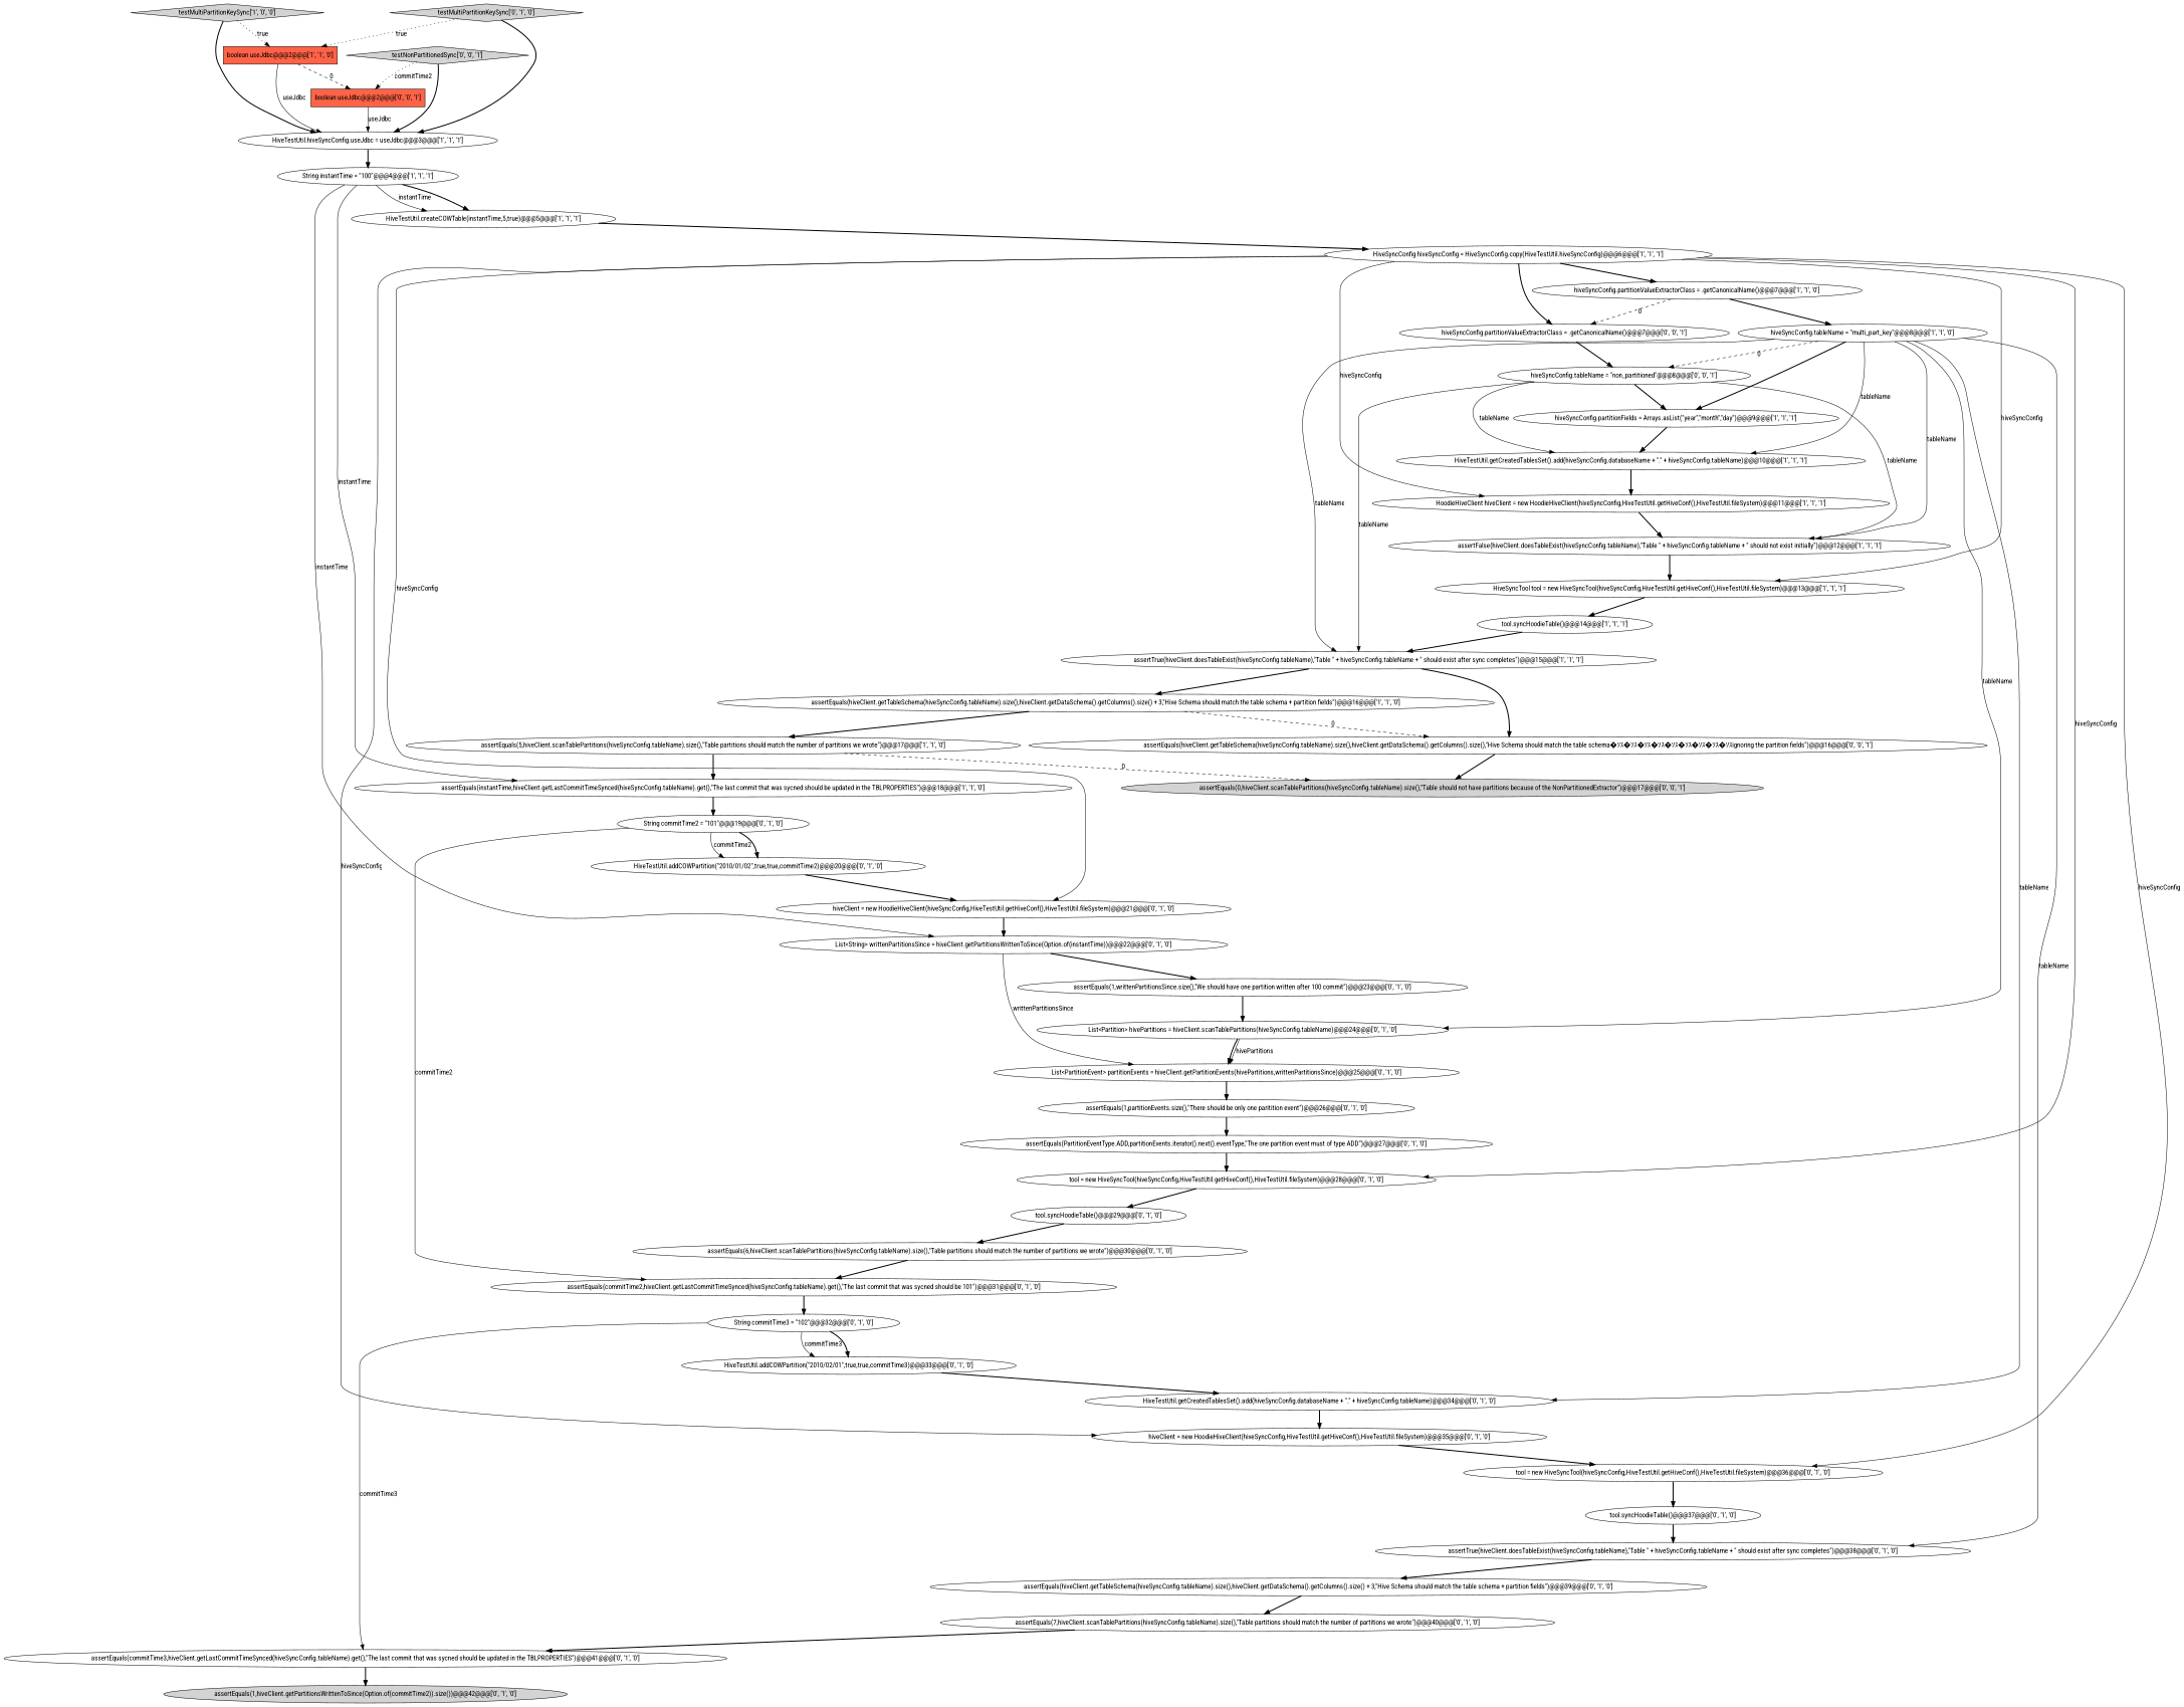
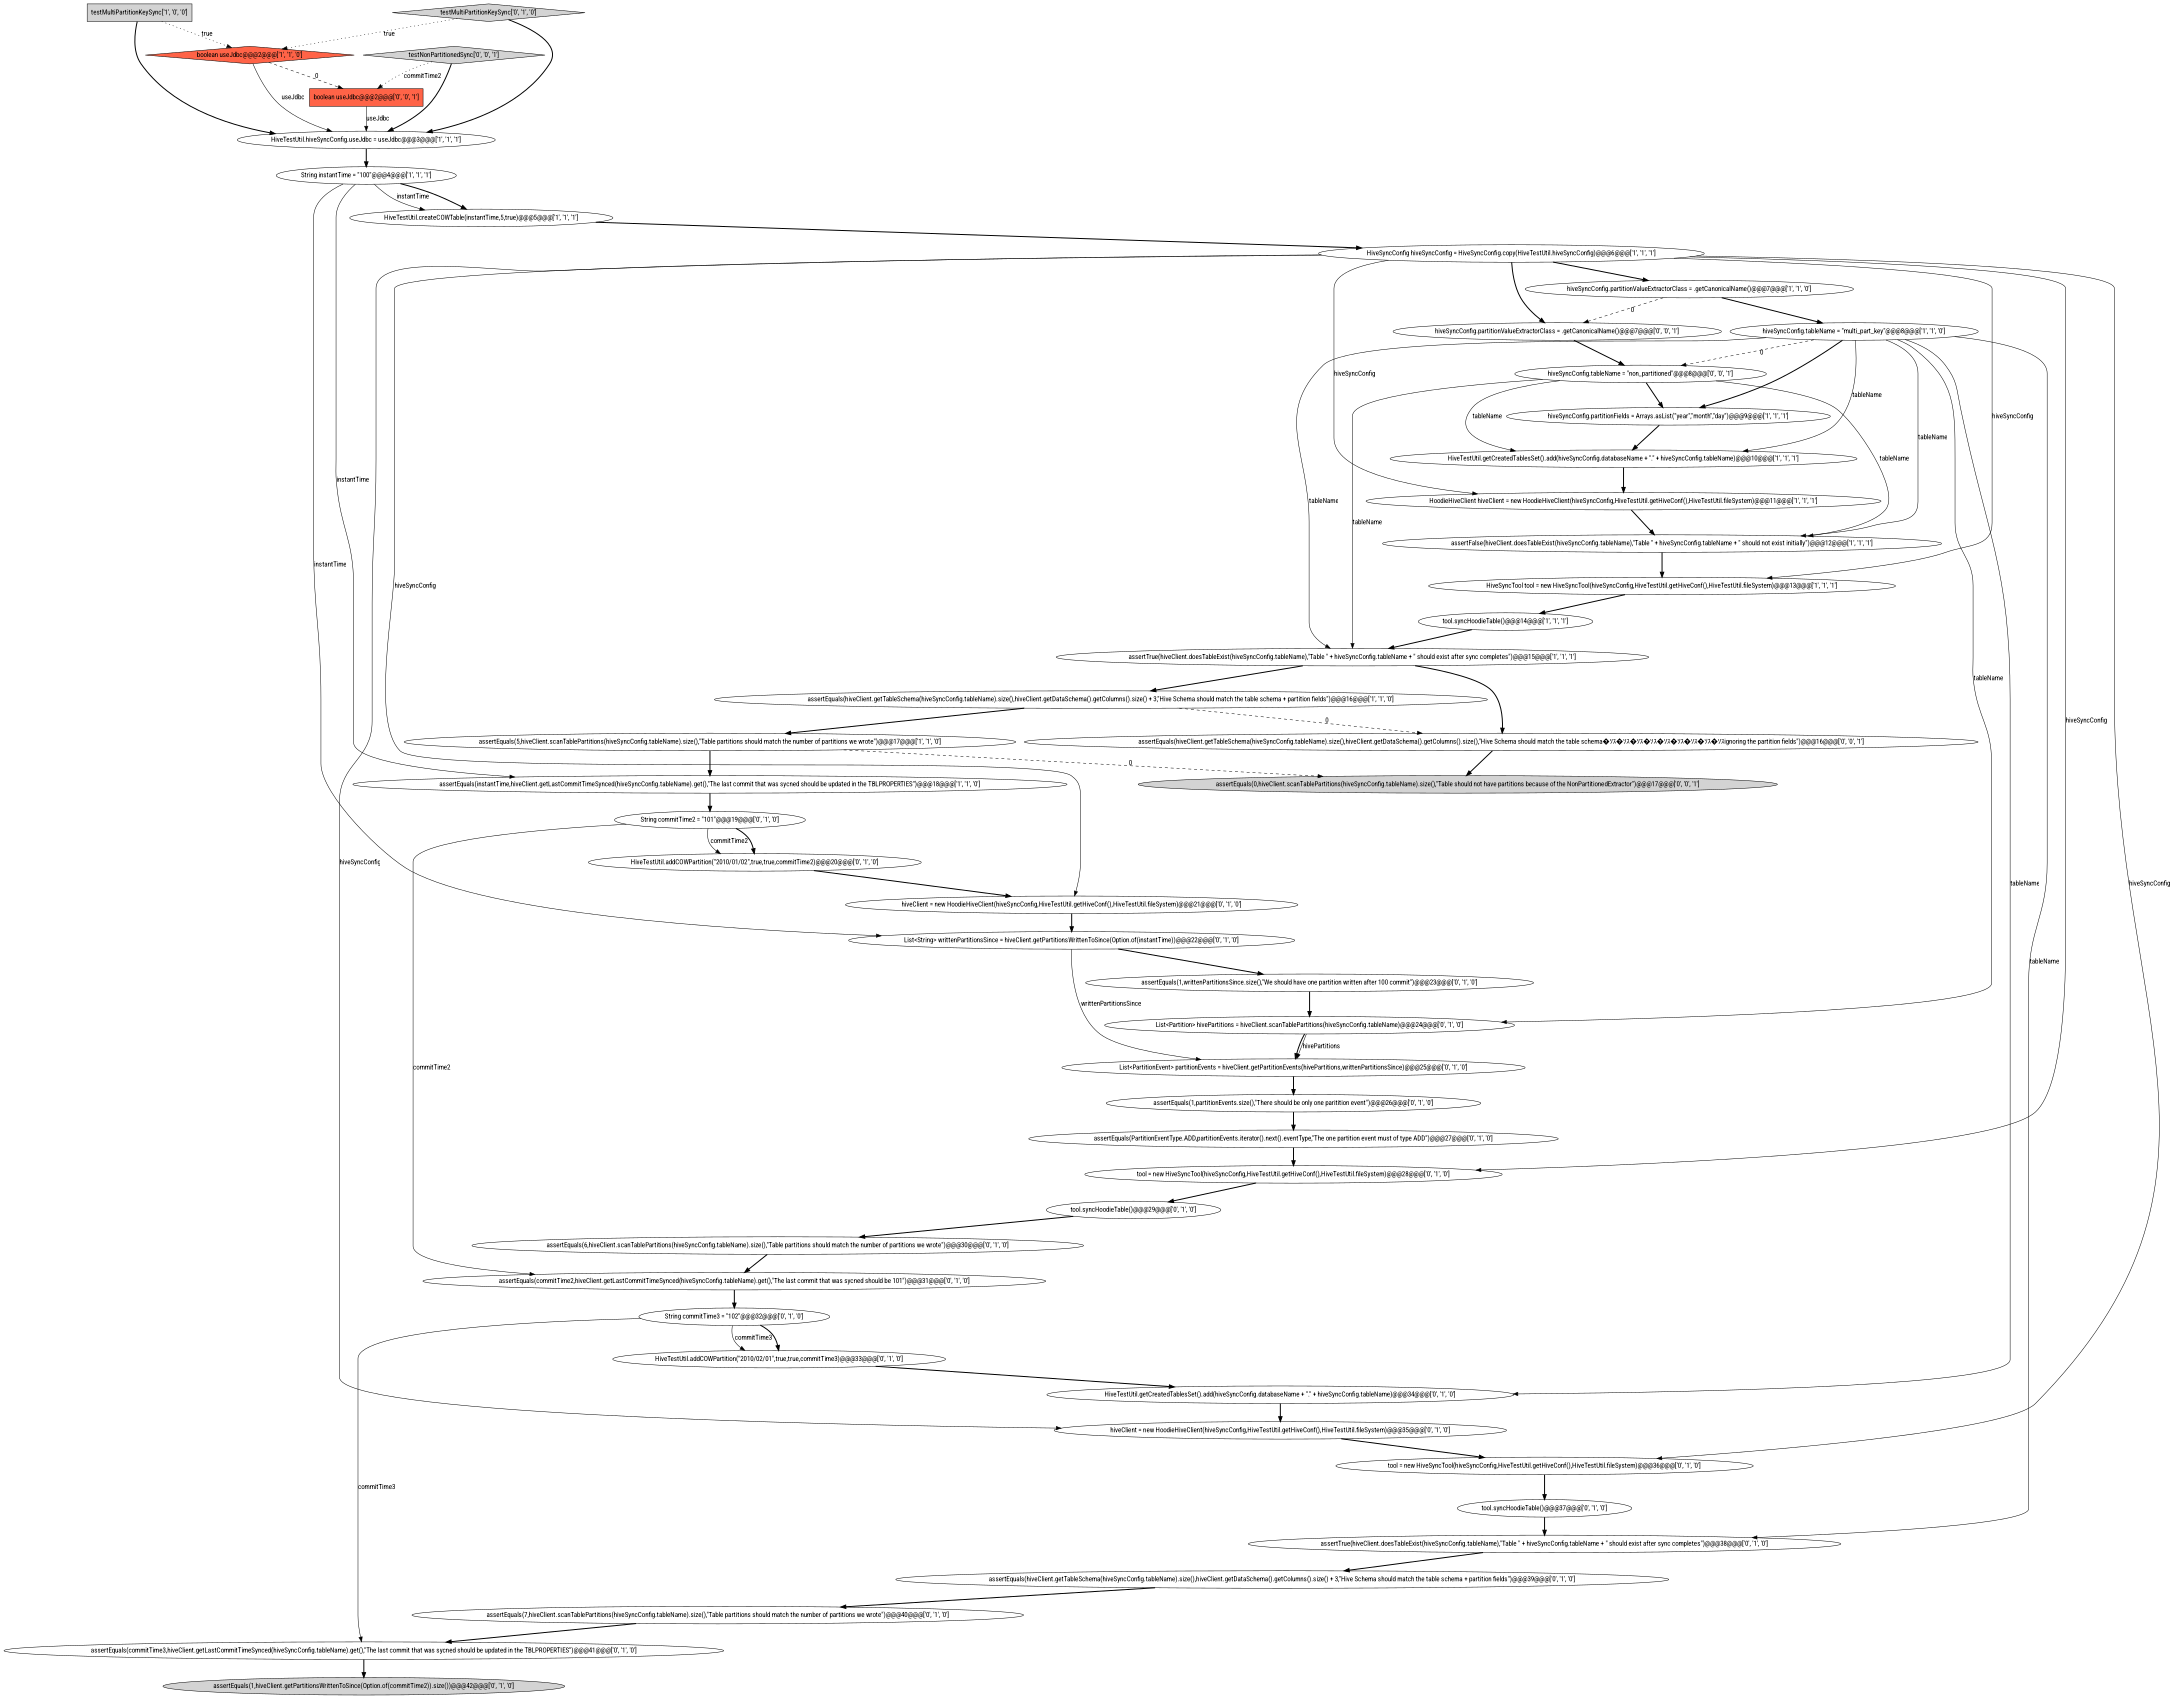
  digraph {
    fontname="Roboto Condensed"
    node [fillcolor=white fontname="Roboto Condensed" shape=ellipse style=filled]
    edge [fontname="Roboto Condensed" style=bold]
    n1 [label="HiveTestUtil.getCreatedTablesSet().add(hiveSyncConfig.databaseName + \".\" + hiveSyncConfig.tableName)@@@34@@@['0', '1', '0']"]
    n2 [label="hiveClient = new HoodieHiveClient(hiveSyncConfig,HiveTestUtil.getHiveConf(),HiveTestUtil.fileSystem)@@@35@@@['0', '1', '0']"]
    n3 [label="tool = new HiveSyncTool(hiveSyncConfig,HiveTestUtil.getHiveConf(),HiveTestUtil.fileSystem)@@@36@@@['0', '1', '0']"]
    n4 [fillcolor=tomato label="boolean useJdbc@@@2@@@['0', '0', '1']" shape=box]
    n5 [label="HiveTestUtil.hiveSyncConfig.useJdbc = useJdbc@@@3@@@['1', '1', '1']"]
    n6 [label="String instantTime = \"100\"@@@4@@@['1', '1', '1']"]
    n7 [label="hiveSyncConfig.partitionValueExtractorClass = .getCanonicalName()@@@7@@@['0', '0', '1']"]
    n8 [label="hiveSyncConfig.tableName = \"non_partitioned\"@@@8@@@['0', '0', '1']"]
    n9 [label="hiveSyncConfig.partitionFields = Arrays.asList(\"year\",\"month\",\"day\")@@@9@@@['1', '1', '1']"]
    n10 [label="HiveTestUtil.getCreatedTablesSet().add(hiveSyncConfig.databaseName + \".\" + hiveSyncConfig.tableName)@@@10@@@['1', '1', '1']"]
    n11 [label="assertFalse(hiveClient.doesTableExist(hiveSyncConfig.tableName),\"Table \" + hiveSyncConfig.tableName + \" should not exist initially\")@@@12@@@['1', '1', '1']"]
    n12 [label="assertTrue(hiveClient.doesTableExist(hiveSyncConfig.tableName),\"Table \" + hiveSyncConfig.tableName + \" should exist after sync completes\")@@@15@@@['1', '1', '1']"]
    n13 [label="tool = new HiveSyncTool(hiveSyncConfig,HiveTestUtil.getHiveConf(),HiveTestUtil.fileSystem)@@@28@@@['0', '1', '0']"]
    n14 [label="tool.syncHoodieTable()@@@29@@@['0', '1', '0']"]
    n15 [label="assertEquals(6,hiveClient.scanTablePartitions(hiveSyncConfig.tableName).size(),\"Table partitions should match the number of partitions we wrote\")@@@30@@@['0', '1', '0']"]
-   n16 [fillcolor=lightgray label="testMultiPartitionKeySync['1', '0', '0']" shape=diamond]
-   n17 [fillcolor=tomato label="boolean useJdbc@@@2@@@['1', '1', '0']" shape=box]
+   n16 [fillcolor=lightgray label="testMultiPartitionKeySync['1', '0', '0']" shape=box]
+   n17 [fillcolor=tomato label="boolean useJdbc@@@2@@@['1', '1', '0']" shape=diamond]
    n18 [fillcolor=lightgray label="assertEquals(0,hiveClient.scanTablePartitions(hiveSyncConfig.tableName).size(),\"Table should not have partitions because of the NonPartitionedExtractor\")@@@17@@@['0', '0', '1']"]
    n19 [label="HiveTestUtil.addCOWPartition(\"2010/02/01\",true,true,commitTime3)@@@33@@@['0', '1', '0']"]
    n20 [label="HiveTestUtil.addCOWPartition(\"2010/01/02\",true,true,commitTime2)@@@20@@@['0', '1', '0']"]
    n21 [label="hiveClient = new HoodieHiveClient(hiveSyncConfig,HiveTestUtil.getHiveConf(),HiveTestUtil.fileSystem)@@@21@@@['0', '1', '0']"]
    n22 [label="List<String> writtenPartitionsSince = hiveClient.getPartitionsWrittenToSince(Option.of(instantTime))@@@22@@@['0', '1', '0']"]
    n23 [label="assertEquals(commitTime2,hiveClient.getLastCommitTimeSynced(hiveSyncConfig.tableName).get(),\"The last commit that was sycned should be 101\")@@@31@@@['0', '1', '0']"]
    n24 [label="assertTrue(hiveClient.doesTableExist(hiveSyncConfig.tableName),\"Table \" + hiveSyncConfig.tableName + \" should exist after sync completes\")@@@38@@@['0', '1', '0']"]
    n25 [label="assertEquals(hiveClient.getTableSchema(hiveSyncConfig.tableName).size(),hiveClient.getDataSchema().getColumns().size() + 3,\"Hive Schema should match the table schema + partition fields\")@@@39@@@['0', '1', '0']"]
    n26 [label="assertEquals(7,hiveClient.scanTablePartitions(hiveSyncConfig.tableName).size(),\"Table partitions should match the number of partitions we wrote\")@@@40@@@['0', '1', '0']"]
    n27 [label="HiveTestUtil.createCOWTable(instantTime,5,true)@@@5@@@['1', '1', '1']"]
    n28 [label="assertEquals(instantTime,hiveClient.getLastCommitTimeSynced(hiveSyncConfig.tableName).get(),\"The last commit that was sycned should be updated in the TBLPROPERTIES\")@@@18@@@['1', '1', '0']"]
    n29 [label="tool.syncHoodieTable()@@@37@@@['0', '1', '0']"]
    n30 [label="HoodieHiveClient hiveClient = new HoodieHiveClient(hiveSyncConfig,HiveTestUtil.getHiveConf(),HiveTestUtil.fileSystem)@@@11@@@['1', '1', '1']"]
    n31 [label="assertEquals(commitTime3,hiveClient.getLastCommitTimeSynced(hiveSyncConfig.tableName).get(),\"The last commit that was sycned should be updated in the TBLPROPERTIES\")@@@41@@@['0', '1', '0']"]
    n32 [fillcolor=lightgray label="assertEquals(1,hiveClient.getPartitionsWrittenToSince(Option.of(commitTime2)).size())@@@42@@@['0', '1', '0']"]
    n33 [label="HiveSyncConfig hiveSyncConfig = HiveSyncConfig.copy(HiveTestUtil.hiveSyncConfig)@@@6@@@['1', '1', '1']"]
    n34 [label="HiveSyncTool tool = new HiveSyncTool(hiveSyncConfig,HiveTestUtil.getHiveConf(),HiveTestUtil.fileSystem)@@@13@@@['1', '1', '1']"]
    n35 [label="hiveSyncConfig.partitionValueExtractorClass = .getCanonicalName()@@@7@@@['1', '1', '0']"]
    n36 [label="String commitTime2 = \"101\"@@@19@@@['0', '1', '0']"]
    n37 [label="List<PartitionEvent> partitionEvents = hiveClient.getPartitionEvents(hivePartitions,writtenPartitionsSince)@@@25@@@['0', '1', '0']"]
    n38 [label="assertEquals(1,writtenPartitionsSince.size(),\"We should have one partition written after 100 commit\")@@@23@@@['0', '1', '0']"]
    n39 [label="assertEquals(hiveClient.getTableSchema(hiveSyncConfig.tableName).size(),hiveClient.getDataSchema().getColumns().size() + 3,\"Hive Schema should match the table schema + partition fields\")@@@16@@@['1', '1', '0']"]
    n40 [label="assertEquals(hiveClient.getTableSchema(hiveSyncConfig.tableName).size(),hiveClient.getDataSchema().getColumns().size(),\"Hive Schema should match the table schema�ｿｽ�ｿｽ�ｿｽ�ｿｽ�ｿｽ�ｿｽ�ｿｽ�ｿｽ�ｿｽignoring the partition fields\")@@@16@@@['0', '0', '1']"]
    n41 [label="assertEquals(5,hiveClient.scanTablePartitions(hiveSyncConfig.tableName).size(),\"Table partitions should match the number of partitions we wrote\")@@@17@@@['1', '1', '0']"]
    n42 [label="tool.syncHoodieTable()@@@14@@@['1', '1', '1']"]
    n43 [label="assertEquals(PartitionEventType.ADD,partitionEvents.iterator().next().eventType,\"The one partition event must of type ADD\")@@@27@@@['0', '1', '0']"]
    n44 [label="String commitTime3 = \"102\"@@@32@@@['0', '1', '0']"]
    n45 [fillcolor=lightgray label="testNonPartitionedSync['0', '0', '1']" shape=diamond]
    n46 [label="List<Partition> hivePartitions = hiveClient.scanTablePartitions(hiveSyncConfig.tableName)@@@24@@@['0', '1', '0']"]
    n47 [label="assertEquals(1,partitionEvents.size(),\"There should be only one paritition event\")@@@26@@@['0', '1', '0']"]
    n48 [label="hiveSyncConfig.tableName = \"multi_part_key\"@@@8@@@['1', '1', '0']"]
    n49 [fillcolor=lightgray label="testMultiPartitionKeySync['0', '1', '0']" shape=diamond]
    n1 -> n2
    n2 -> n3
    n3 -> n29
    n4 -> n5 [label=useJdbc style=solid]
    n5 -> n6
    n6 -> n22 [label=instantTime style=solid]
    n6 -> n27
    n6 -> n27 [label=instantTime style=solid]
    n6 -> n28 [label=instantTime style=solid]
    n7 -> n8
    n8 -> n9
    n8 -> n10 [label=tableName style=solid]
    n8 -> n11 [label=tableName style=solid]
    n8 -> n12 [label=tableName style=solid]
    n9 -> n10
    n10 -> n30
    n11 -> n34
    n12 -> n39
    n12 -> n40
    n13 -> n14
    n14 -> n15
    n15 -> n23
    n16 -> n5
    n16 -> n17 [label=true style=dotted]
    n17 -> n4 [label=0 style=dashed]
    n17 -> n5 [label=useJdbc style=solid]
    n19 -> n1
    n20 -> n21
    n21 -> n22
    n22 -> n37 [label=writtenPartitionsSince style=solid]
    n22 -> n38
    n23 -> n44
    n24 -> n25
    n25 -> n26
    n26 -> n31
    n27 -> n33
    n28 -> n36
    n29 -> n24
    n30 -> n11
    n31 -> n32
    n33 -> n2 [label=hiveSyncConfig style=solid]
    n33 -> n3 [label=hiveSyncConfig style=solid]
    n33 -> n7
    n33 -> n13 [label=hiveSyncConfig style=solid]
    n33 -> n21 [label=hiveSyncConfig style=solid]
    n33 -> n30 [label=hiveSyncConfig style=solid]
    n33 -> n34 [label=hiveSyncConfig style=solid]
    n33 -> n35
    n34 -> n42
    n35 -> n7 [label=0 style=dashed]
    n35 -> n48
    n36 -> n20 [label=commitTime2 style=solid]
    n36 -> n20
    n36 -> n23 [label=commitTime2 style=solid]
    n37 -> n47
    n38 -> n46
    n39 -> n40 [label=0 style=dashed]
    n39 -> n41
    n40 -> n18
    n41 -> n18 [label=0 style=dashed]
    n41 -> n28
    n42 -> n12
    n43 -> n13
    n44 -> n19 [label=commitTime3 style=solid]
    n44 -> n19
    n44 -> n31 [label=commitTime3 style=solid]
    n45 -> n4 [label=commitTime2 style=dotted]
    n45 -> n5
    n46 -> n37
    n46 -> n37 [label=hivePartitions style=solid]
    n47 -> n43
    n48 -> n1 [label=tableName style=solid]
    n48 -> n8 [label=0 style=dashed]
    n48 -> n9
    n48 -> n10 [label=tableName style=solid]
    n48 -> n11 [label=tableName style=solid]
    n48 -> n12 [label=tableName style=solid]
    n48 -> n24 [label=tableName style=solid]
    n48 -> n46 [label=tableName style=solid]
    n49 -> n5
    n49 -> n17 [label=true style=dotted]
  }
